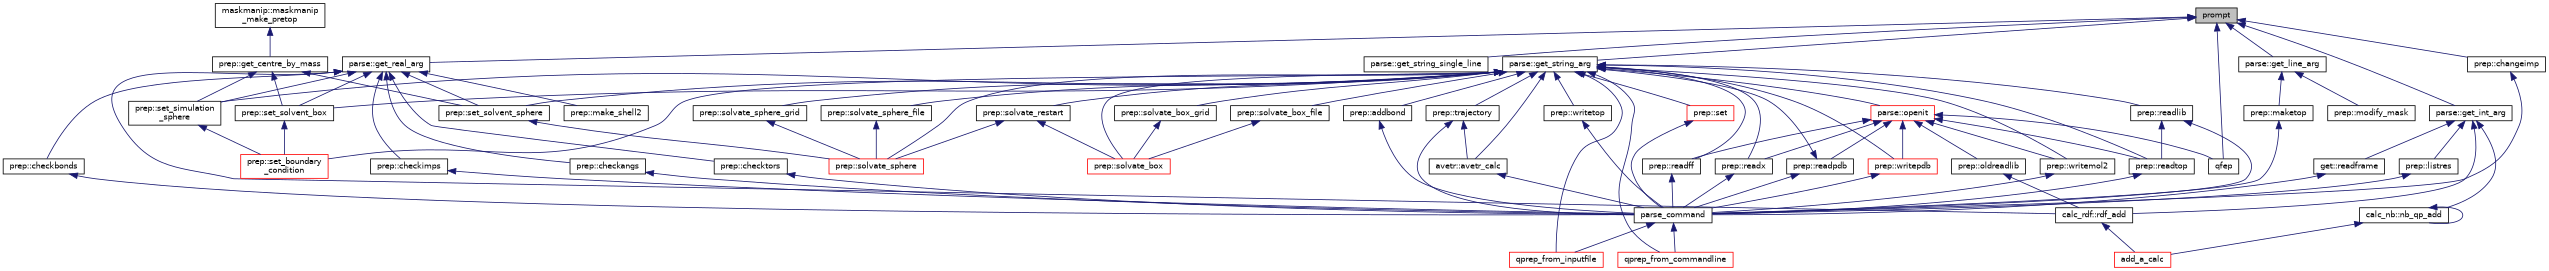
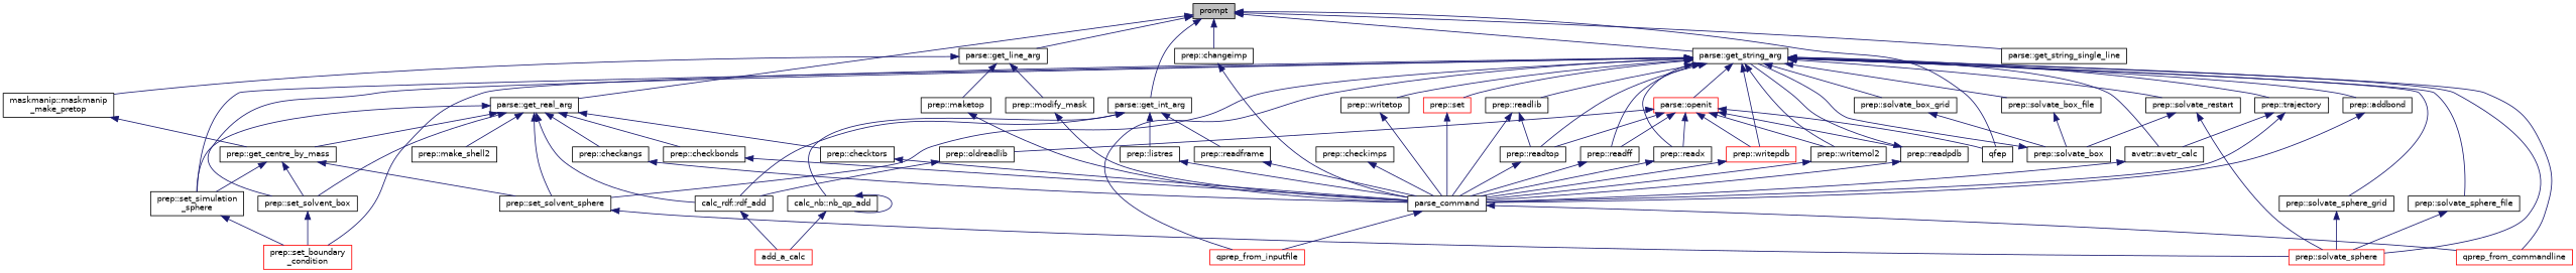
  digraph {
    rankdir=TB
    node [color=black fillcolor=white fontname=Helvetica fontsize=10 shape=record style=filled]
    edge [color=midnightblue dir=back fontname=Helvetica fontsize=10 labelfontname=Helvetica labelfontsize=10 style=solid]
    n1 [fillcolor=grey75 fontcolor=black height=0.2 label=prompt width=0.4]
    n2 [height=0.2 label="prep::changeimp" width=0.4]
    n3 [height=0.2 label="parse::get_int_arg" width=0.4]
    n4 [height=0.2 label="parse::get_line_arg" width=0.4]
    n5 [height=0.2 label="parse::get_real_arg" width=0.4]
    n6 [height=0.2 label="parse::get_string_arg" width=0.4]
    n7 [height=0.2 label=qfep width=0.4]
    n8 [height=0.2 label="parse::get_string_single_line" width=0.4]
    n9 [height=0.2 label=parse_command width=0.4]
    n10 [height=0.2 label="calc_nb::nb_qp_add" width=0.4]
    n11 [height=0.2 label="calc_rdf::rdf_add" width=0.4]
    n12 [height=0.2 label="prep::listres" width=0.4]
-   n13 [height=0.2 label="get::readframe" width=0.4]
+   n13 [height=0.2 label="prep::readframe" width=0.4]
    n14 [height=0.2 label="maskmanip::maskmanip\l_make_pretop" width=0.4]
    n15 [height=0.2 label="prep::maketop" width=0.4]
    n16 [height=0.2 label="prep::modify_mask" width=0.4]
    n17 [height=0.2 label="prep::set_simulation\l_sphere" width=0.4]
    n18 [height=0.2 label="prep::set_solvent_box" width=0.4]
    n19 [height=0.2 label="prep::set_solvent_sphere" width=0.4]
    n20 [height=0.2 label="prep::checkangs" width=0.4]
    n21 [height=0.2 label="prep::checkbonds" width=0.4]
    n22 [height=0.2 label="prep::checkimps" width=0.4]
    n23 [height=0.2 label="prep::checktors" width=0.4]
    n24 [height=0.2 label="prep::make_shell2" width=0.4]
    n25 [color=red height=0.2 label=qprep_from_inputfile width=0.4]
    n26 [color=red height=0.2 label=qprep_from_commandline width=0.4]
    n27 [color=red height=0.2 label="prep::set_boundary\l_condition" width=0.4]
    n28 [color=red height=0.2 label="prep::solvate_sphere" width=0.4]
    n29 [height=0.2 label="avetr::avetr_calc" width=0.4]
    n30 [color=red height=0.2 label="parse::openit" width=0.4]
    n31 [height=0.2 label="prep::readlib" width=0.4]
    n32 [height=0.2 label="prep::readtop" width=0.4]
    n33 [height=0.2 label="prep::readff" width=0.4]
    n34 [height=0.2 label="prep::readx" width=0.4]
    n35 [color=red height=0.2 label="prep::writepdb" width=0.4]
    n36 [height=0.2 label="prep::writemol2" width=0.4]
    n37 [height=0.2 label="prep::addbond" width=0.4]
    n38 [height=0.2 label="prep::trajectory" width=0.4]
-   n39 [color=red height=0.2 label="prep::solvate_box" width=0.4]
+   n39 [height=0.2 label="prep::solvate_box" width=0.4]
    n40 [height=0.2 label="prep::solvate_box_grid" width=0.4]
    n41 [height=0.2 label="prep::solvate_box_file" width=0.4]
    n42 [height=0.2 label="prep::solvate_sphere_grid" width=0.4]
    n43 [height=0.2 label="prep::solvate_sphere_file" width=0.4]
    n44 [height=0.2 label="prep::solvate_restart" width=0.4]
    n45 [height=0.2 label="prep::writetop" width=0.4]
    n46 [color=red height=0.2 label="prep::set" width=0.4]
    n47 [color=red height=0.2 label=add_a_calc width=0.4]
    n48 [height=0.2 label="prep::get_centre_by_mass" width=0.4]
    n49 [height=0.2 label="prep::readpdb" width=0.4]
    n50 [height=0.2 label="prep::oldreadlib" width=0.4]
    n1 -> n2
    n1 -> n3
    n1 -> n4
    n1 -> n5
    n1 -> n6
    n1 -> n7
    n1 -> n8
    n2 -> n9
    n3 -> n10
    n3 -> n11
    n3 -> n12
    n3 -> n13
+   n4 -> n14
    n4 -> n15
    n4 -> n16
    n5 -> n11
    n5 -> n17
    n5 -> n18
    n5 -> n19
    n5 -> n20
    n5 -> n21
-   n5 -> n22
+   n5 -> n48
    n5 -> n23
    n5 -> n24
    n6 -> n17
    n6 -> n18
    n6 -> n19
    n6 -> n25
    n6 -> n26
    n6 -> n27
    n6 -> n28
    n6 -> n29
    n6 -> n30
    n6 -> n31
    n6 -> n32
    n6 -> n33
    n6 -> n34
    n6 -> n35
    n6 -> n36
    n6 -> n37
    n6 -> n38
-   n6 -> n39
+   n39 -> n6
    n6 -> n40
    n6 -> n41
    n6 -> n42
    n6 -> n43
    n6 -> n44
    n6 -> n45
    n6 -> n46
    n9 -> n25
    n9 -> n26
    n10 -> n10
    n10 -> n47
    n11 -> n47
    n12 -> n9
    n13 -> n9
    n14 -> n48
    n15 -> n9
+   n16 -> n9
    n17 -> n27
    n18 -> n27
    n19 -> n28
    n20 -> n9
    n21 -> n9
    n22 -> n9
    n23 -> n9
    n29 -> n9
    n30 -> n7
    n30 -> n32
    n30 -> n33
    n30 -> n34
    n30 -> n35
    n30 -> n36
    n30 -> n49
    n30 -> n50
    n31 -> n9
    n31 -> n32
    n32 -> n9
    n33 -> n9
    n34 -> n9
    n35 -> n9
    n36 -> n9
    n37 -> n9
    n38 -> n9
    n38 -> n29
    n40 -> n39
    n41 -> n39
    n42 -> n28
    n43 -> n28
    n44 -> n28
    n44 -> n39
    n45 -> n9
    n46 -> n9
    n48 -> n17
    n48 -> n18
    n48 -> n19
    n49 -> n6
    n49 -> n9
    n50 -> n11
  }
